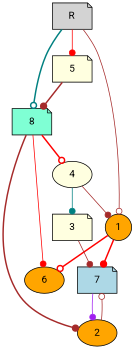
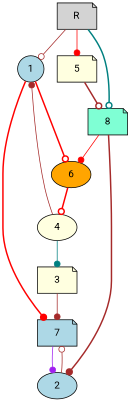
  digraph {
    fontname=Roboto
    node [fillcolor=lightyellow fontname=Roboto shape=note style=filled]
    edge [arrowhead=dot color=brown fontname=Roboto style=solid]
-   1 [fillcolor=orange shape=circle]
+   1 [fillcolor=lightblue shape=circle]
    6 [fillcolor=orange shape=ellipse]
    7 [fillcolor=lightblue]
    5
    8 [fillcolor=aquamarine]
-   2 [fillcolor=orange shape=ellipse]
+   2 [fillcolor=lightblue shape=ellipse]
    3
    4 [shape=ellipse]
    R [fillcolor=lightgrey]
    1 -> 6 [arrowhead=odot color=red style=bold]
    1 -> 7 [color=red style=bold]
    7 -> 2 [color=purple]
-   5 -> 8 [style=bold]
+   5 -> 8 [arrowhead=odot style=bold]
    8 -> 6 [color=red]
    8 -> 2 [style=bold]
-   8 -> 4 [arrowhead=odot color=red style=bold]
+   6 -> 4 [arrowhead=odot color=red style=bold]
    2 -> 7 [arrowhead=odot]
    3 -> 7
    4 -> 1
    4 -> 3 [color=teal]
    R -> 1 [arrowhead=odot]
    R -> 5 [color=red]
    R -> 8 [arrowhead=odot color=teal style=bold]
  }
